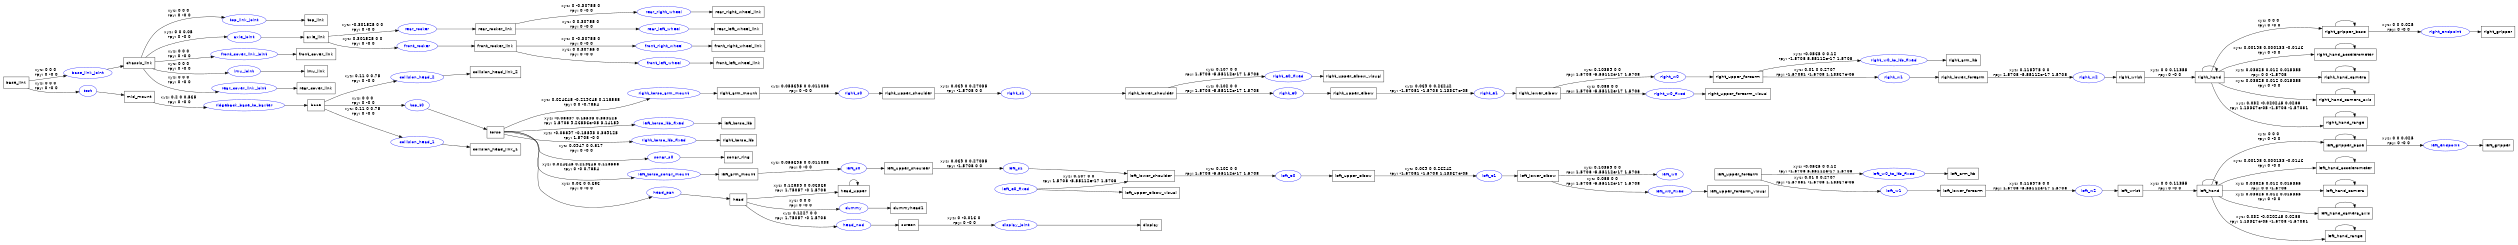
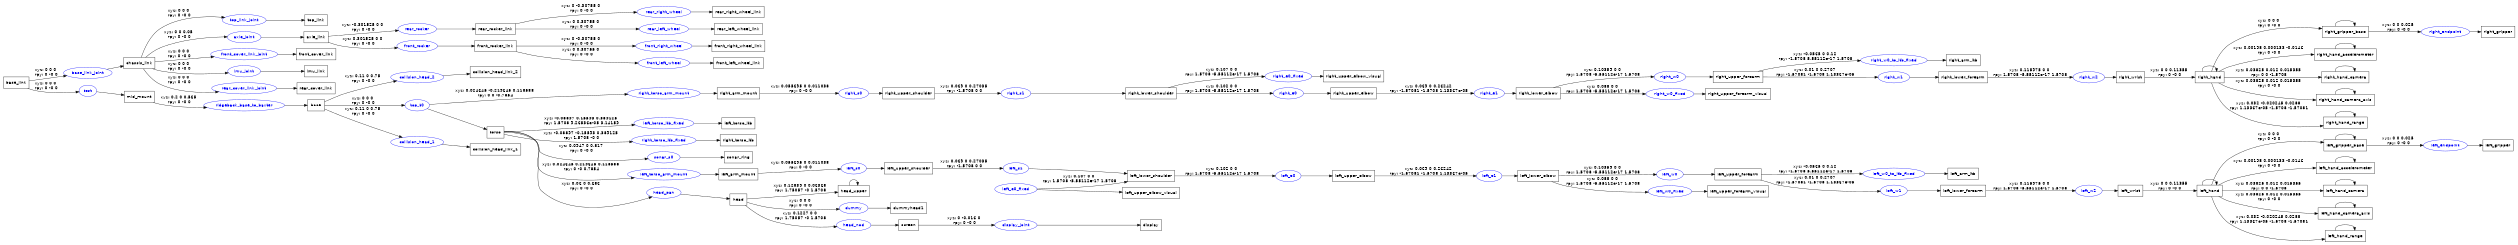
  digraph {
    fontname="DejaVu Sans"
    rankdir=LR
    node [fontname="DejaVu Sans" shape=box]
    edge [fontname="DejaVu Sans"]
    n1 [label=base_link]
    base_link_joint [color=blue fontcolor=blue shape=ellipse]
    test [color=blue fontcolor=blue shape=ellipse]
    n4 [label=chassis_link]
    n5 [label=mid_mount]
    axle_joint [color=blue fontcolor=blue shape=ellipse]
    front_cover_link_joint [color=blue fontcolor=blue shape=ellipse]
    imu_joint [color=blue fontcolor=blue shape=ellipse]
    rear_cover_link_joint [color=blue fontcolor=blue shape=ellipse]
    top_link_joint [color=blue fontcolor=blue shape=ellipse]
    n11 [label=axle_link]
    n12 [label=front_cover_link]
    n13 [label=imu_link]
    n14 [label=rear_cover_link]
    n15 [label=top_link]
    front_rocker [color=blue fontcolor=blue shape=ellipse]
    rear_rocker [color=blue fontcolor=blue shape=ellipse]
    n18 [label=front_rocker_link]
    n19 [label=rear_rocker_link]
    front_left_wheel [color=blue fontcolor=blue shape=ellipse]
    front_right_wheel [color=blue fontcolor=blue shape=ellipse]
    n22 [label=front_left_wheel_link]
    n23 [label=front_right_wheel_link]
    rear_left_wheel [color=blue fontcolor=blue shape=ellipse]
    rear_right_wheel [color=blue fontcolor=blue shape=ellipse]
    n26 [label=rear_left_wheel_link]
    n27 [label=rear_right_wheel_link]
    ridgeback_base_to_baxter [color=blue fontcolor=blue shape=ellipse]
    n29 [label=base]
    collision_head_1 [color=blue fontcolor=blue shape=ellipse]
    collision_head_2 [color=blue fontcolor=blue shape=ellipse]
    n32 [color=blue fontcolor=blue label=top_t0 shape=ellipse]
    n33 [label=collision_head_link_1]
    n34 [label=collision_head_link_2]
    n35 [label=torso]
    head_pan [color=blue fontcolor=blue shape=ellipse]
-   left_torso_arm_mount [color=blue fontcolor=blue shape=ellipse label=left_torso_sonar_mount]
+   left_torso_arm_mount [color=blue fontcolor=blue shape=ellipse]
    left_torso_itb_fixed [color=blue fontcolor=blue shape=ellipse]
    right_torso_arm_mount [color=blue fontcolor=blue shape=ellipse]
    right_torso_itb_fixed [color=blue fontcolor=blue shape=ellipse]
    sonar_s0 [color=blue fontcolor=blue shape=ellipse]
    n42 [label=head]
    n43 [label=left_arm_mount]
    n44 [label=left_torso_itb]
    n45 [label=right_arm_mount]
    n46 [label=right_torso_itb]
    n47 [label=sonar_ring]
    n48 [label=head_upper]
    dummy [color=blue fontcolor=blue shape=ellipse]
    head_nod [color=blue fontcolor=blue shape=ellipse]
    n51 [label=dummyhead1]
    n52 [label=screen]
    display_joint [color=blue fontcolor=blue shape=ellipse]
    n54 [label=display]
    left_s0 [color=blue fontcolor=blue shape=ellipse]
    n56 [label=left_upper_shoulder]
    left_s1 [color=blue fontcolor=blue shape=ellipse]
    n58 [label=left_lower_shoulder]
    left_e0 [color=blue fontcolor=blue shape=ellipse]
    n60 [label=left_upper_elbow]
    left_e0_fixed [color=blue fontcolor=blue shape=ellipse]
    n62 [label=left_upper_elbow_visual]
    left_e1 [color=blue fontcolor=blue shape=ellipse]
    n64 [label=left_lower_elbow]
    left_w0 [color=blue fontcolor=blue shape=ellipse]
    left_w0_fixed [color=blue fontcolor=blue shape=ellipse]
    n67 [label=left_upper_forearm]
    n68 [label=left_upper_forearm_visual]
    left_w0_to_itb_fixed [color=blue fontcolor=blue shape=ellipse]
    left_w1 [color=blue fontcolor=blue shape=ellipse]
    n71 [label=left_arm_itb]
    n72 [label=left_lower_forearm]
    left_w2 [color=blue fontcolor=blue shape=ellipse]
    n74 [label=left_wrist]
    n75 [label=left_hand]
    n76 [label=left_gripper_base]
    n77 [label=left_hand_accelerometer]
    n78 [label=left_hand_camera]
    n79 [label=left_hand_camera_axis]
    n80 [label=left_hand_range]
    left_endpoint [color=blue fontcolor=blue shape=ellipse]
    n82 [label=left_gripper]
    right_s0 [color=blue fontcolor=blue shape=ellipse]
    n84 [label=right_upper_shoulder]
    right_s1 [color=blue fontcolor=blue shape=ellipse]
    n86 [label=right_lower_shoulder]
    right_e0 [color=blue fontcolor=blue shape=ellipse]
    right_e0_fixed [color=blue fontcolor=blue shape=ellipse]
    n89 [label=right_upper_elbow]
    n90 [label=right_upper_elbow_visual]
    right_e1 [color=blue fontcolor=blue shape=ellipse]
    n92 [label=right_lower_elbow]
    right_w0 [color=blue fontcolor=blue shape=ellipse]
    right_w0_fixed [color=blue fontcolor=blue shape=ellipse]
    n95 [label=right_upper_forearm]
    n96 [label=right_upper_forearm_visual]
    right_w0_to_itb_fixed [color=blue fontcolor=blue shape=ellipse]
    right_w1 [color=blue fontcolor=blue shape=ellipse]
    n99 [label=right_arm_itb]
    n100 [label=right_lower_forearm]
    right_w2 [color=blue fontcolor=blue shape=ellipse]
    n102 [label=right_wrist]
    n103 [label=right_hand]
    n104 [label=right_gripper_base]
    n105 [label=right_hand_accelerometer]
    n106 [label=right_hand_camera]
    n107 [label=right_hand_camera_axis]
    n108 [label=right_hand_range]
    right_endpoint [color=blue fontcolor=blue shape=ellipse]
    n110 [label=right_gripper]
    n1 -> base_link_joint [label="xyz: 0 0 0 \nrpy: 0 -0 0"]
    n1 -> test [label="xyz: 0 0 0 \nrpy: 0 -0 0"]
    base_link_joint -> n4
    test -> n5
    n4 -> axle_joint [label="xyz: 0 0 0.05 \nrpy: 0 -0 0"]
    n4 -> front_cover_link_joint [label="xyz: 0 0 0 \nrpy: 0 -0 0"]
    n4 -> imu_joint [label="xyz: 0 0 0 \nrpy: 0 -0 0"]
    n4 -> rear_cover_link_joint [label="xyz: 0 0 0 \nrpy: 0 -0 0"]
    n4 -> top_link_joint [label="xyz: 0 0 0 \nrpy: 0 -0 0"]
    n5 -> ridgeback_base_to_baxter [label="xyz: 0.2 0 0.565 \nrpy: 0 -0 0"]
    axle_joint -> n11
    front_cover_link_joint -> n12
    imu_joint -> n13
    rear_cover_link_joint -> n14
    top_link_joint -> n15
    n11 -> front_rocker [label="xyz: 0.301525 0 0 \nrpy: 0 -0 0"]
    n11 -> rear_rocker [label="xyz: -0.301525 0 0 \nrpy: 0 -0 0"]
    front_rocker -> n18
    rear_rocker -> n19
    n18 -> front_left_wheel [label="xyz: 0 0.30755 0 \nrpy: 0 -0 0"]
    n18 -> front_right_wheel [label="xyz: 0 -0.30755 0 \nrpy: 0 -0 0"]
    n19 -> rear_left_wheel [label="xyz: 0 0.30755 0 \nrpy: 0 -0 0"]
    n19 -> rear_right_wheel [label="xyz: 0 -0.30755 0 \nrpy: 0 -0 0"]
    front_left_wheel -> n22
    front_right_wheel -> n23
    rear_left_wheel -> n26
    rear_right_wheel -> n27
    ridgeback_base_to_baxter -> n29
    n29 -> collision_head_1 [label="xyz: 0.11 0 0.75 \nrpy: 0 -0 0"]
    n29 -> collision_head_2 [label="xyz: 0.11 0 0.75 \nrpy: 0 -0 0"]
    n29 -> n32 [label="xyz: 0 0 0 \nrpy: 0 -0 0"]
    collision_head_1 -> n33
    collision_head_2 -> n34
    n32 -> n35
    n35 -> head_pan [label="xyz: 0.06 0 0.686 \nrpy: 0 -0 0"]
    n35 -> left_torso_arm_mount [label="xyz: 0.024645 0.219645 0.118588 \nrpy: 0 -0 0.7854"]
    n35 -> left_torso_itb_fixed [label="xyz: -0.08897 0.15593 0.389125 \nrpy: 1.5708 9.26536e-05 3.14159"]
-   n35 -> right_torso_arm_mount [label="xyz: 0.024645 -0.219645 0.118588 \nrpy: 0 0 -0.7854"]
+   n32 -> right_torso_arm_mount [label="xyz: 0.024645 -0.219645 0.118588 \nrpy: 0 0 -0.7854"]
    n35 -> right_torso_itb_fixed [label="xyz: -0.08897 -0.15593 0.389125 \nrpy: 1.5708 -0 0"]
    n35 -> sonar_s0 [label="xyz: 0.0947 0 0.817 \nrpy: 0 -0 0"]
    head_pan -> n42
    left_torso_arm_mount -> n43
    left_torso_itb_fixed -> n44
    right_torso_arm_mount -> n45
    right_torso_itb_fixed -> n46
    sonar_s0 -> n47
    n42 -> n48 [label="xyz: 0.12839 0 0.06368 \nrpy: 1.75057 -0 1.5708"]
    n42 -> dummy [label="xyz: 0 0 0 \nrpy: 0 -0 0"]
    n42 -> head_nod [label="xyz: 0.1227 0 0 \nrpy: 1.75057 -0 1.5708"]
    n43 -> left_s0 [label="xyz: 0.055695 0 0.011038 \nrpy: 0 -0 0"]
    n45 -> right_s0 [label="xyz: 0.055695 0 0.011038 \nrpy: 0 -0 0"]
    n48 -> n48
    dummy -> n51
    head_nod -> n52
    n52 -> display_joint [label="xyz: 0 -0.016 0 \nrpy: 0 -0 0"]
    display_joint -> n54
    left_s0 -> n56
    n56 -> left_s1 [label="xyz: 0.069 0 0.27035 \nrpy: -1.5708 0 0"]
    left_s1 -> n58
    n58 -> left_e0 [label="xyz: 0.102 0 0 \nrpy: 1.5708 -5.55112e-17 1.5708"]
    left_e0 -> n60
    n60 -> left_e1 [label="xyz: 0.069 0 0.26242 \nrpy: -1.57081 -1.5708 1.13367e-05"]
    left_e0_fixed -> n58 [label="xyz: 0.107 0 0 \nrpy: 1.5708 -5.55112e-17 1.5708"]
    left_e0_fixed -> n62
    left_e1 -> n64
    n64 -> left_w0 [label="xyz: 0.10359 0 0 \nrpy: 1.5708 -5.55112e-17 1.5708"]
    n64 -> left_w0_fixed [label="xyz: 0.088 0 0 \nrpy: 1.5708 -5.55112e-17 1.5708"]
+   left_w0 -> n67
    left_w0_fixed -> n68
    n67 -> left_w0_to_itb_fixed [label="xyz: -0.0565 0 0.12 \nrpy: -1.5708 5.55112e-17 1.5708"]
    n67 -> left_w1 [label="xyz: 0.01 0 0.2707 \nrpy: -1.57081 -1.5708 1.13367e-05"]
    left_w0_to_itb_fixed -> n71
    left_w1 -> n72
    n72 -> left_w2 [label="xyz: 0.115975 0 0 \nrpy: 1.5708 -5.55112e-17 1.5708"]
    left_w2 -> n74
    n74 -> n75 [label="xyz: 0 0 0.11355 \nrpy: 0 -0 0"]
    n75 -> n75
    n75 -> n76 [label="xyz: 0 0 0 \nrpy: 0 -0 0"]
    n75 -> n77 [label="xyz: 0.00198 0.000133 -0.0146 \nrpy: 0 -0 0"]
    n75 -> n78 [label="xyz: 0.03825 0.012 0.015355 \nrpy: 0 0 -1.5708"]
    n75 -> n79 [label="xyz: 0.03825 0.012 0.015355 \nrpy: 0 -0 0"]
    n75 -> n80 [label="xyz: 0.032 -0.020245 0.0288 \nrpy: 1.13367e-05 -1.5708 -1.57081"]
    n76 -> n76
    n76 -> left_endpoint [label="xyz: 0 0 0.025 \nrpy: 0 -0 0"]
    n77 -> n77
    n78 -> n78
    n79 -> n79
    n80 -> n80
    left_endpoint -> n82
    right_s0 -> n84
    n84 -> right_s1 [label="xyz: 0.069 0 0.27035 \nrpy: -1.5708 0 0"]
    right_s1 -> n86
    n86 -> right_e0 [label="xyz: 0.102 0 0 \nrpy: 1.5708 -5.55112e-17 1.5708"]
    n86 -> right_e0_fixed [label="xyz: 0.107 0 0 \nrpy: 1.5708 -5.55112e-17 1.5708"]
    right_e0 -> n89
    right_e0_fixed -> n90
    n89 -> right_e1 [label="xyz: 0.069 0 0.26242 \nrpy: -1.57081 -1.5708 1.13367e-05"]
    right_e1 -> n92
    n92 -> right_w0 [label="xyz: 0.10359 0 0 \nrpy: 1.5708 -5.55112e-17 1.5708"]
    n92 -> right_w0_fixed [label="xyz: 0.088 0 0 \nrpy: 1.5708 -5.55112e-17 1.5708"]
    right_w0 -> n95
    right_w0_fixed -> n96
    n95 -> right_w0_to_itb_fixed [label="xyz: -0.0565 0 0.12 \nrpy: -1.5708 5.55112e-17 1.5708"]
    n95 -> right_w1 [label="xyz: 0.01 0 0.2707 \nrpy: -1.57081 -1.5708 1.13367e-05"]
    right_w0_to_itb_fixed -> n99
    right_w1 -> n100
    n100 -> right_w2 [label="xyz: 0.115975 0 0 \nrpy: 1.5708 -5.55112e-17 1.5708"]
    right_w2 -> n102
    n102 -> n103 [label="xyz: 0 0 0.11355 \nrpy: 0 -0 0"]
    n103 -> n103
    n103 -> n104 [label="xyz: 0 0 0 \nrpy: 0 -0 0"]
    n103 -> n105 [label="xyz: 0.00198 0.000133 -0.0146 \nrpy: 0 -0 0"]
    n103 -> n106 [label="xyz: 0.03825 0.012 0.015355 \nrpy: 0 0 -1.5708"]
    n103 -> n107 [label="xyz: 0.03825 0.012 0.015355 \nrpy: 0 -0 0"]
    n103 -> n108 [label="xyz: 0.032 -0.020245 0.0288 \nrpy: 1.13367e-05 -1.5708 -1.57081"]
    n104 -> n104
    n104 -> right_endpoint [label="xyz: 0 0 0.025 \nrpy: 0 -0 0"]
    n105 -> n105
    n106 -> n106
    n107 -> n107
    n108 -> n108
    right_endpoint -> n110
  }
